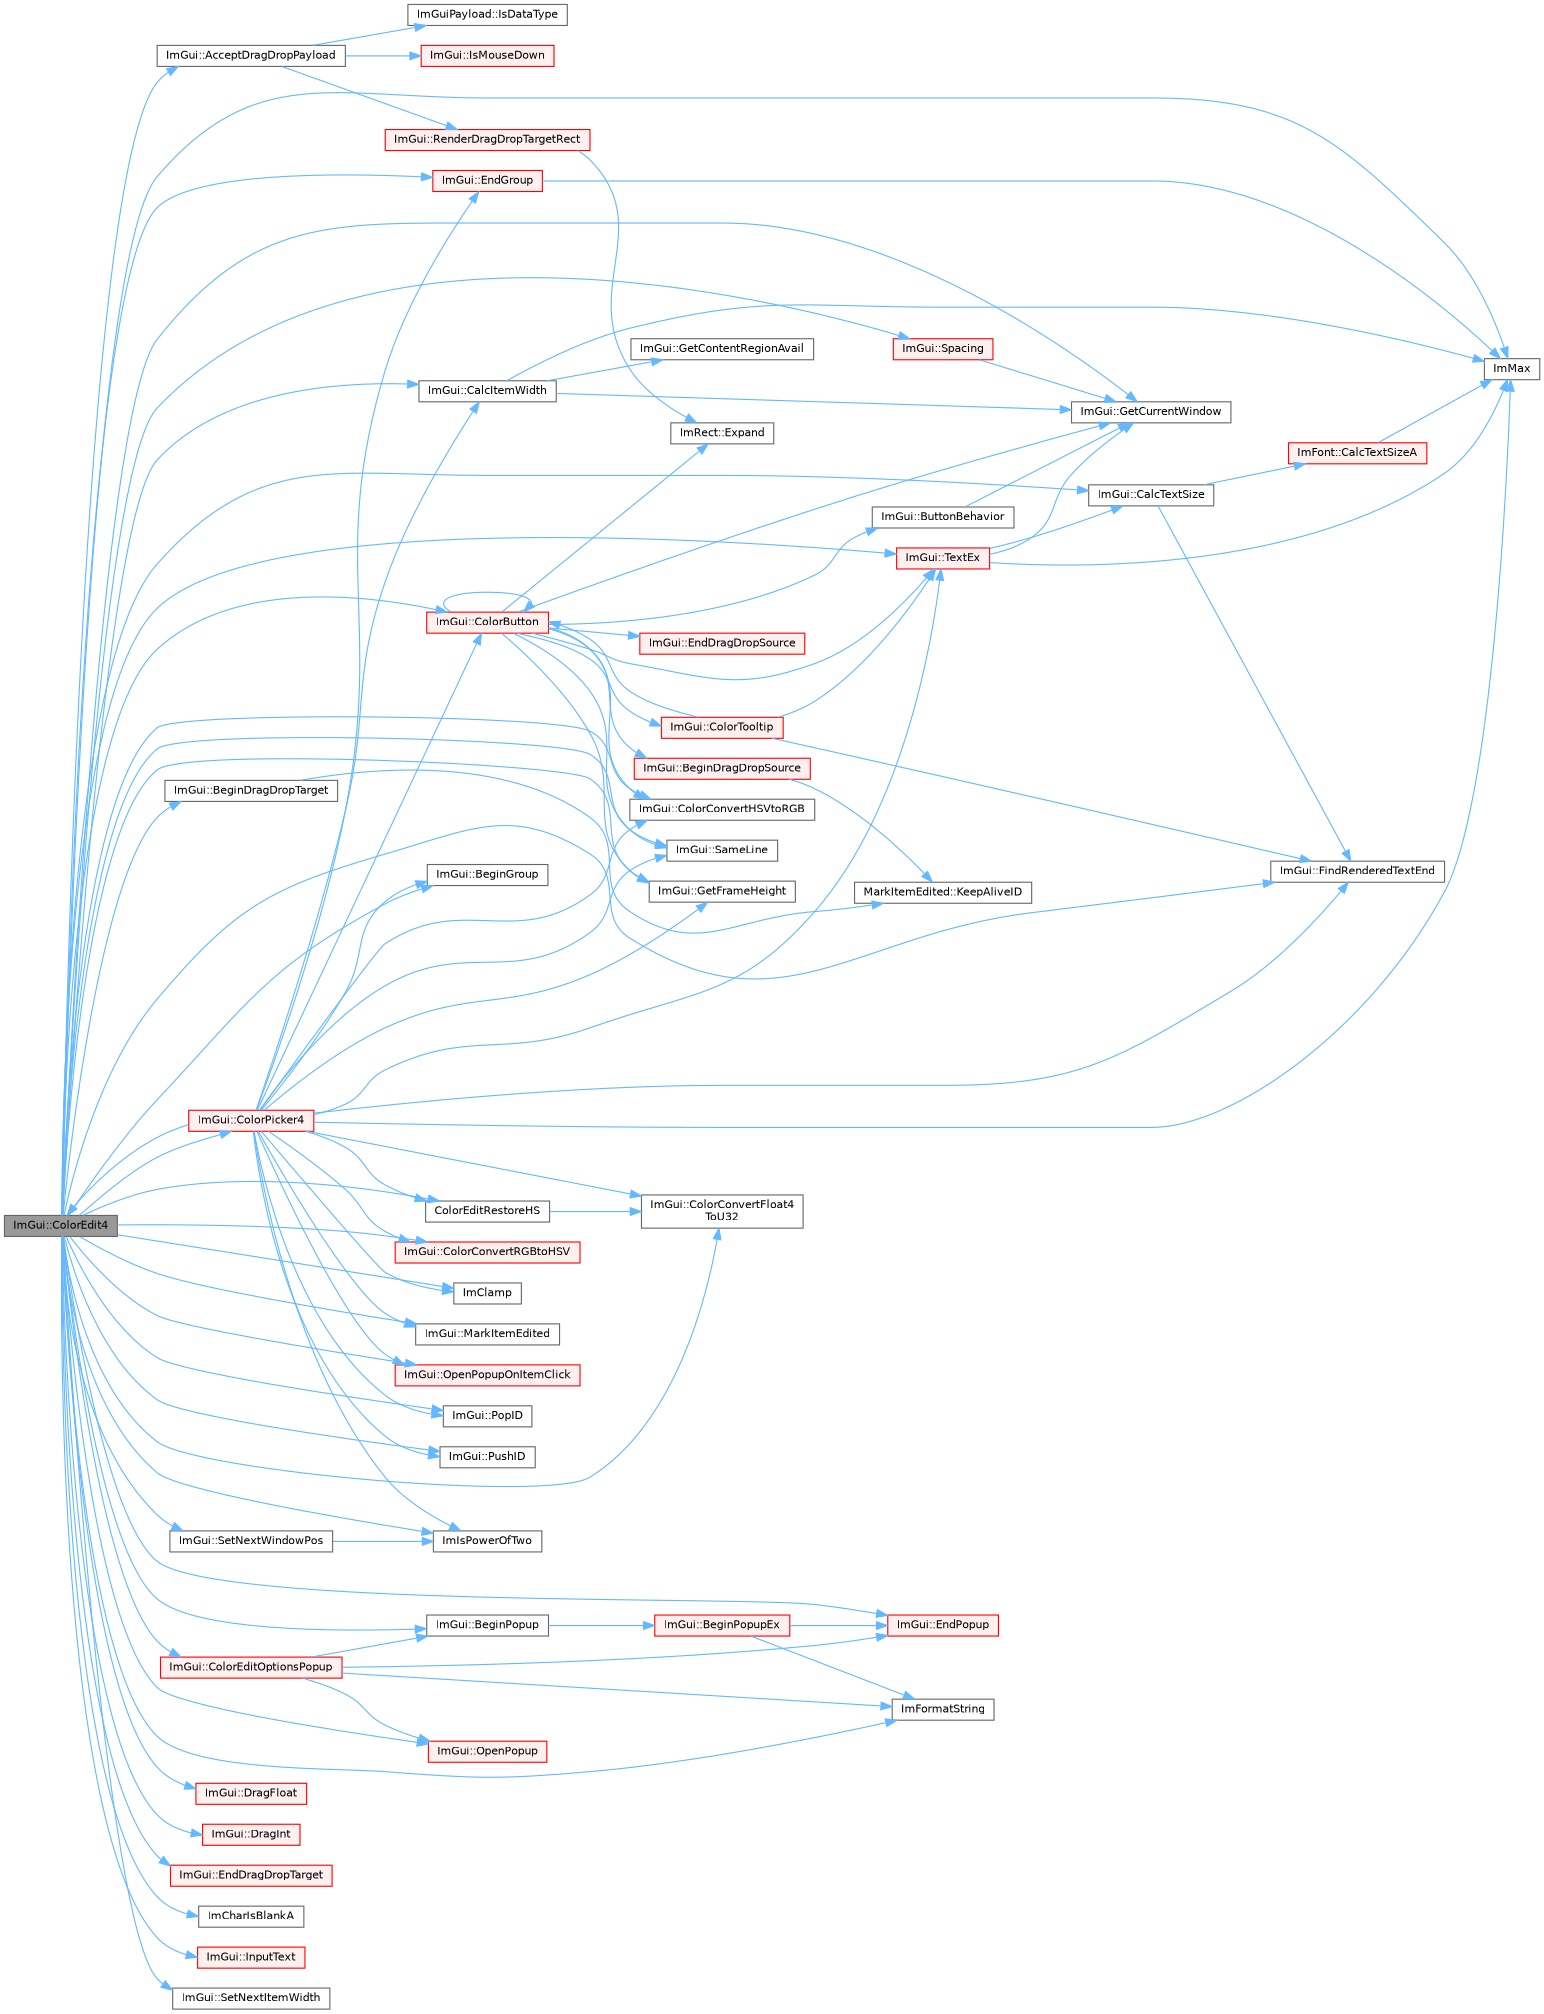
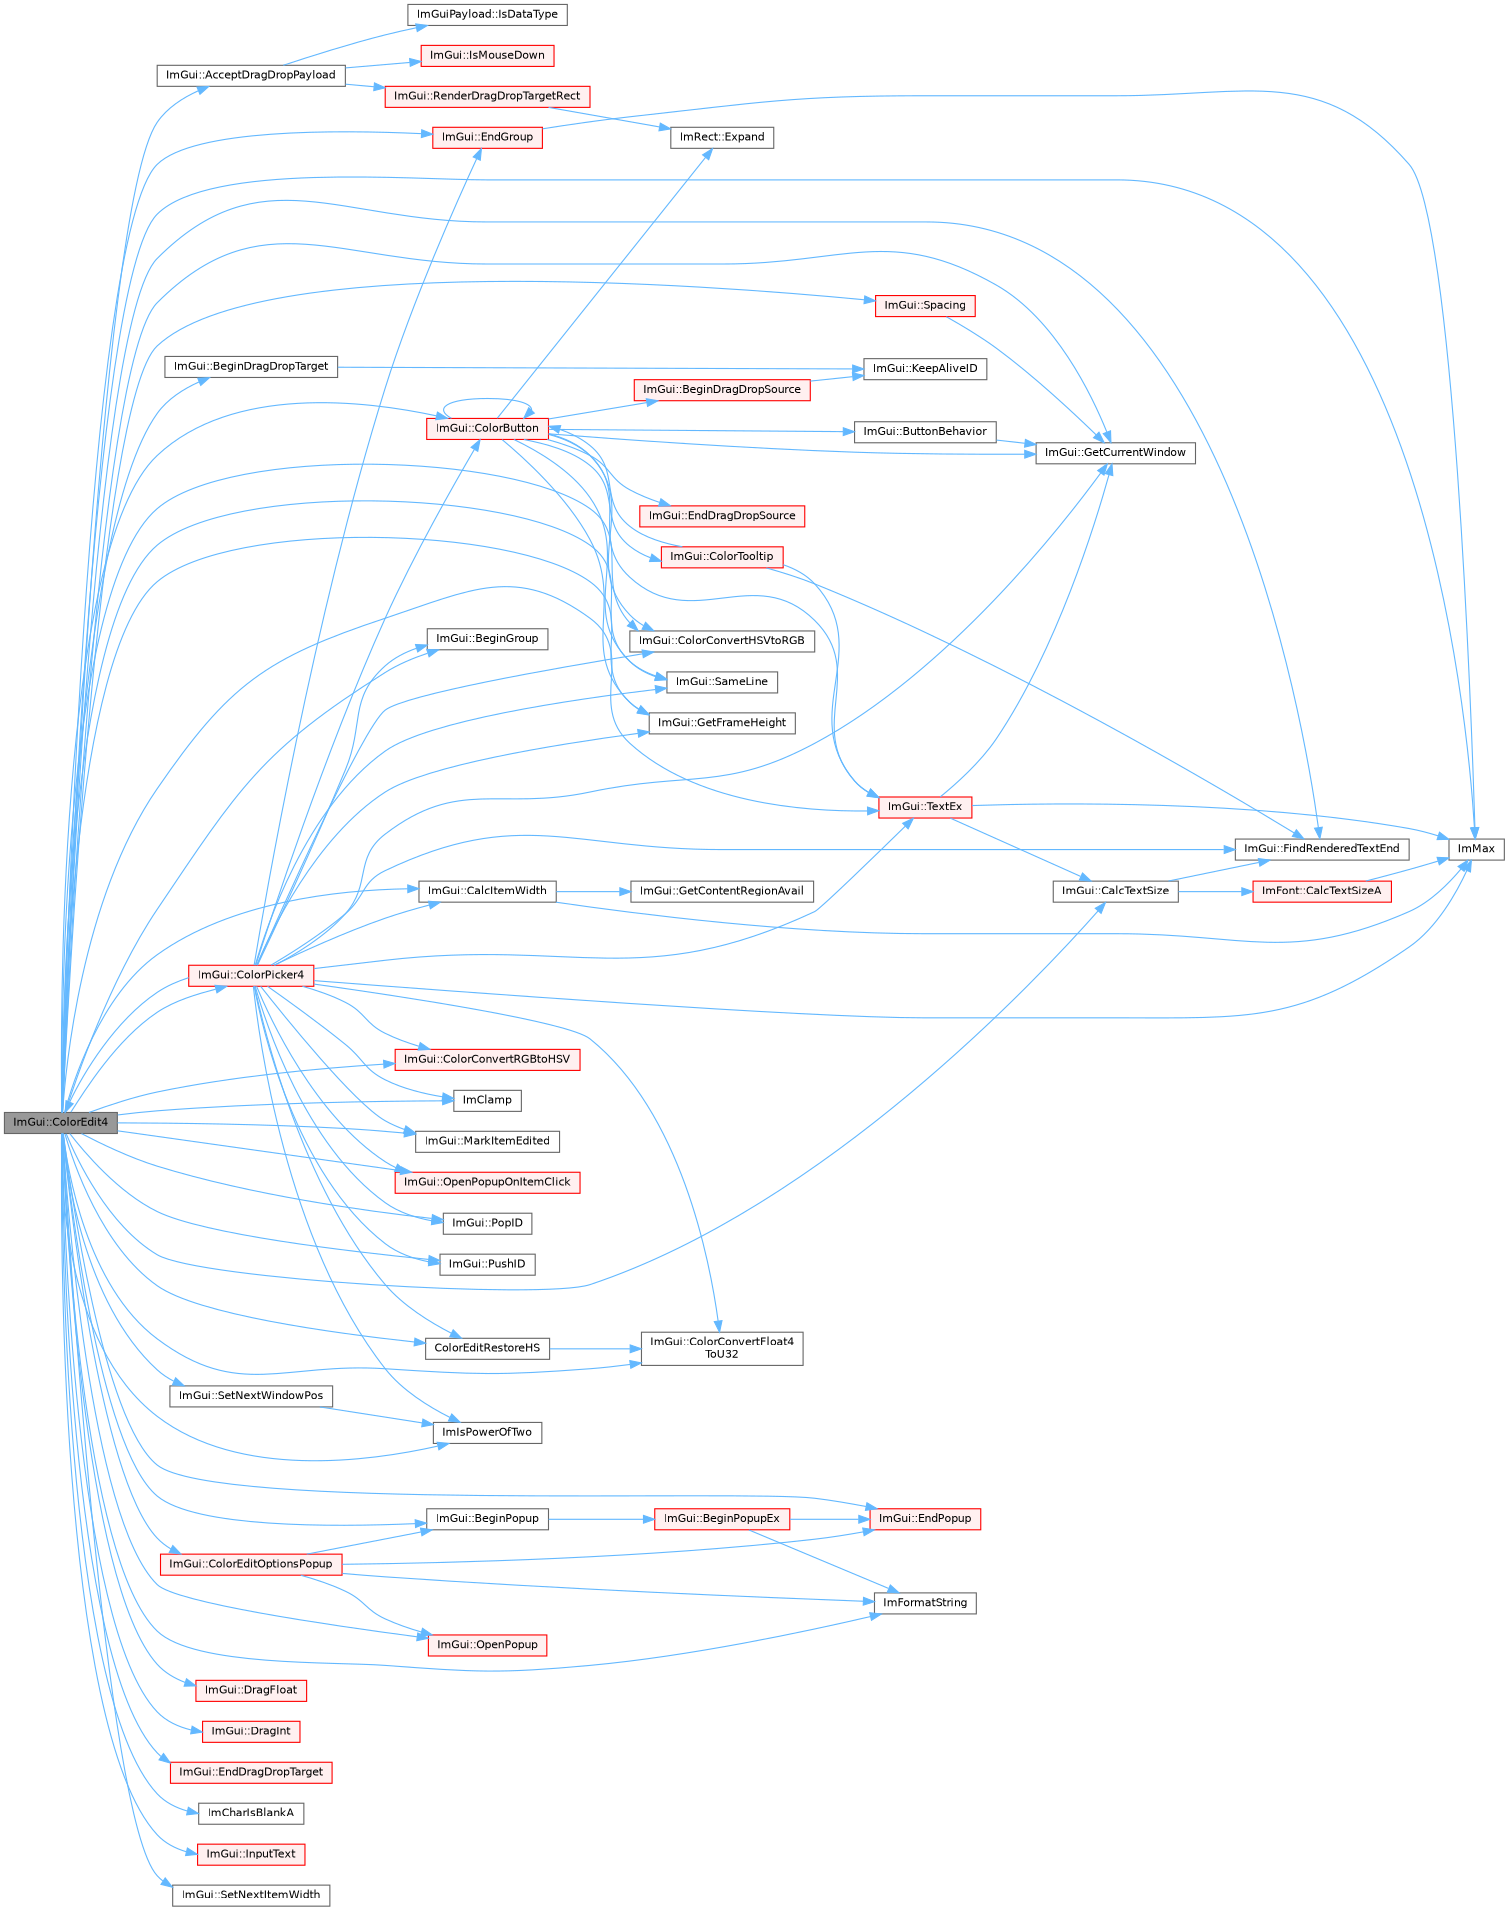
  digraph {
    rankdir=LR
    node [color=grey40 fillcolor=white fontname=Helvetica fontsize=10 shape=box style=filled]
    edge [color=steelblue1 fontname=Helvetica fontsize=10 labelfontname=Helvetica labelfontsize=10 style=solid]
    n1 [color=gray40 fillcolor=grey60 fontcolor=black height=0.2 label="ImGui::ColorEdit4" width=0.4]
    n2 [height=0.2 label="ImGui::AcceptDragDropPayload" width=0.4]
    n3 [height=0.2 label="ImGui::BeginDragDropTarget" width=0.4]
    n4 [height=0.2 label="ImGui::BeginGroup" width=0.4]
    n5 [height=0.2 label="ImGui::BeginPopup" width=0.4]
    n6 [color=red fillcolor="#FFF0F0" height=0.2 label="ImGui::EndPopup" width=0.4]
    n7 [height=0.2 label=ImFormatString width=0.4]
    n8 [height=0.2 label="ImGui::CalcItemWidth" width=0.4]
    n9 [height=0.2 label=ImMax width=0.4]
    n10 [height=0.2 label="ImGui::CalcTextSize" width=0.4]
    n11 [height=0.2 label="ImGui::FindRenderedTextEnd" width=0.4]
    n12 [color=red fillcolor="#FFF0F0" height=0.2 label="ImGui::ColorButton" width=0.4]
    n13 [height=0.2 label="ImGui::GetCurrentWindow" width=0.4]
    n14 [height=0.2 label="ImGui::ColorConvertHSVtoRGB" width=0.4]
    n15 [height=0.2 label="ImGui::SameLine" width=0.4]
    n16 [color=red fillcolor="#FFF0F0" height=0.2 label="ImGui::TextEx" width=0.4]
    n17 [height=0.2 label="ImGui::GetFrameHeight" width=0.4]
    n18 [height=0.2 label="ImGui::ColorConvertFloat4\lToU32" width=0.4]
    n19 [color=red fillcolor="#FFF0F0" height=0.2 label="ImGui::ColorConvertRGBtoHSV" width=0.4]
    n20 [color=red fillcolor="#FFF0F0" height=0.2 label="ImGui::ColorEditOptionsPopup" width=0.4]
    n21 [color=red fillcolor="#FFF0F0" height=0.2 label="ImGui::OpenPopup" width=0.4]
    n22 [height=0.2 label=ColorEditRestoreHS width=0.4]
    n23 [color=red fillcolor="#FFF0F0" height=0.2 label="ImGui::ColorPicker4" width=0.4]
    n24 [color=red fillcolor="#FFF0F0" height=0.2 label="ImGui::EndGroup" width=0.4]
    n25 [height=0.2 label=ImClamp width=0.4]
    n26 [height=0.2 label=ImIsPowerOfTwo width=0.4]
    n27 [height=0.2 label="ImGui::MarkItemEdited" width=0.4]
    n28 [color=red fillcolor="#FFF0F0" height=0.2 label="ImGui::OpenPopupOnItemClick" width=0.4]
    n29 [height=0.2 label="ImGui::PopID" width=0.4]
    n30 [height=0.2 label="ImGui::PushID" width=0.4]
    n31 [color=red fillcolor="#FFF0F0" height=0.2 label="ImGui::DragFloat" width=0.4]
    n32 [color=red fillcolor="#FFF0F0" height=0.2 label="ImGui::DragInt" width=0.4]
    n33 [color=red fillcolor="#FFF0F0" height=0.2 label="ImGui::EndDragDropTarget" width=0.4]
    n34 [height=0.2 label=ImCharIsBlankA width=0.4]
    n35 [color=red fillcolor="#FFF0F0" height=0.2 label="ImGui::InputText" width=0.4]
    n36 [height=0.2 label="ImGui::SetNextItemWidth" width=0.4]
    n37 [height=0.2 label="ImGui::SetNextWindowPos" width=0.4]
    n38 [color=red fillcolor="#FFF0F0" height=0.2 label="ImGui::Spacing" width=0.4]
    n39 [height=0.2 label="ImGuiPayload::IsDataType" width=0.4]
    n40 [color=red fillcolor="#FFF0F0" height=0.2 label="ImGui::IsMouseDown" width=0.4]
    n41 [color=red fillcolor="#FFF0F0" height=0.2 label="ImGui::RenderDragDropTargetRect" width=0.4]
-   n42 [height=0.2 label="MarkItemEdited::KeepAliveID" width=0.4]
+   n42 [height=0.2 label="ImGui::KeepAliveID" width=0.4]
    n43 [color=red fillcolor="#FFF0F0" height=0.2 label="ImGui::BeginPopupEx" width=0.4]
    n44 [height=0.2 label="ImGui::GetContentRegionAvail" width=0.4]
    n45 [color=red fillcolor="#FFF0F0" height=0.2 label="ImFont::CalcTextSizeA" width=0.4]
    n46 [height=0.2 label="ImRect::Expand" width=0.4]
    n47 [color=red fillcolor="#FFF0F0" height=0.2 label="ImGui::BeginDragDropSource" width=0.4]
    n48 [height=0.2 label="ImGui::ButtonBehavior" width=0.4]
    n49 [color=red fillcolor="#FFF0F0" height=0.2 label="ImGui::ColorTooltip" width=0.4]
    n50 [color=red fillcolor="#FFF0F0" height=0.2 label="ImGui::EndDragDropSource" width=0.4]
    n1 -> n2
    n1 -> n3
    n1 -> n4
    n1 -> n5
    n1 -> n6
    n1 -> n7
    n1 -> n8
    n1 -> n9
    n1 -> n10
    n1 -> n11
    n1 -> n12
    n1 -> n13
    n1 -> n14
    n1 -> n15
    n1 -> n16
    n1 -> n17
    n1 -> n18
    n1 -> n19
    n1 -> n20
    n1 -> n21
    n1 -> n22
    n1 -> n23
    n1 -> n24
    n1 -> n25
    n1 -> n26
    n1 -> n27
    n1 -> n28
    n1 -> n29
    n1 -> n30
    n1 -> n31
    n1 -> n32
    n1 -> n33
    n1 -> n34
    n1 -> n35
    n1 -> n36
    n1 -> n37
    n1 -> n38
    n2 -> n39
    n2 -> n40
    n2 -> n41
    n3 -> n42
    n5 -> n43
    n8 -> n9
    n8 -> n44
    n10 -> n11
    n10 -> n45
    n12 -> n12
    n12 -> n13
    n12 -> n14
    n12 -> n15
    n12 -> n16
    n12 -> n17
    n12 -> n46
    n12 -> n47
    n12 -> n48
    n12 -> n49
    n12 -> n50
    n16 -> n9
    n16 -> n10
    n16 -> n13
    n20 -> n5
    n20 -> n6
    n20 -> n7
    n20 -> n21
    n22 -> n18
    n23 -> n1
    n23 -> n4
    n23 -> n8
    n23 -> n9
    n23 -> n11
    n23 -> n12
-   n8 -> n13
+   n23 -> n13
    n23 -> n14
    n23 -> n15
    n23 -> n16
    n23 -> n17
    n23 -> n18
    n23 -> n19
    n23 -> n22
    n23 -> n24
    n23 -> n25
    n23 -> n26
    n23 -> n27
    n23 -> n28
    n23 -> n29
    n23 -> n30
    n24 -> n9
    n37 -> n26
    n38 -> n13
    n41 -> n46
    n43 -> n6
    n43 -> n7
    n45 -> n9
    n47 -> n42
    n48 -> n13
    n49 -> n11
    n49 -> n12
    n49 -> n16
  }
